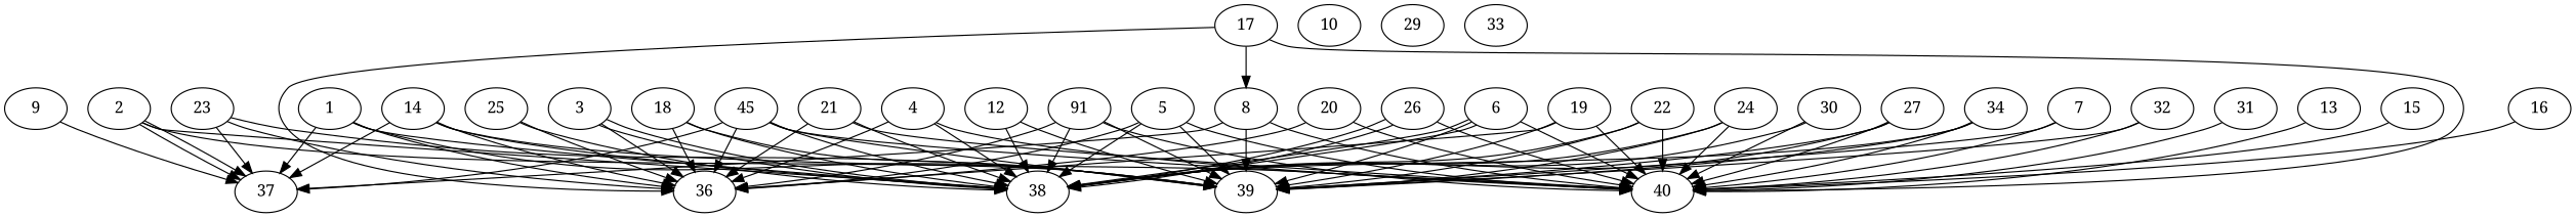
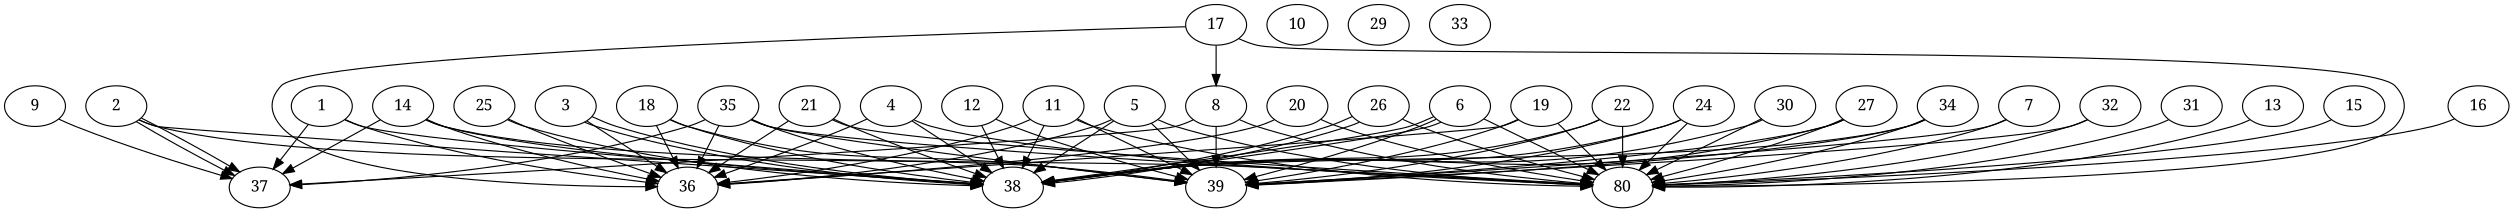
  digraph {
    fontname="Noto Serif"
    node [alpha=0.16 fontname="Noto Serif"]
    edge [fontname="Noto Serif"]
    1 [alpha=0.11 expect_size=17988608]
    36 [alpha=0.10 expect_size=23163904]
    37 [alpha=0.13 expect_size=14605312]
    38 [alpha=0.08 expect_size=32197632]
    39 [expect_size=49423360]
    2 [expect_size=45515776]
    3 [alpha=0.08 expect_size=16040960]
    4 [alpha=0.18 expect_size=46584832]
-   40 [alpha=0.15 expect_size=19934208]
+   40 [alpha=0.15 expect_size=19934208 label=80]
    5 [alpha=0.09 expect_size=6726656]
    6 [alpha=0.08 expect_size=47300608]
    7 [expect_size=40759296]
    8 [alpha=0.02 expect_size=25909248]
    9 [expect_size=6081536]
    10 [expect_size=15247360]
-   11 [alpha=0.02 expect_size=17190912 label=91]
+   11 [alpha=0.02 expect_size=17190912]
    12 [alpha=0.07 expect_size=43917312]
    13 [alpha=0.05 expect_size=35394560]
    14 [alpha=0.09 expect_size=7553024]
    15 [alpha=0.17 expect_size=49196032]
    16 [alpha=0.03 expect_size=24366080]
    17 [alpha=0.10 expect_size=43301888]
    18 [alpha=0.01 expect_size=34057216]
    19 [alpha=0.18 expect_size=37697536]
    20 [alpha=0.11 expect_size=29365248]
    21 [alpha=0.09 expect_size=20838400]
    22 [alpha=0.05 expect_size=24825856]
-   23 [alpha=0.05 expect_size=40560640]
    24 [alpha=0.02 expect_size=52268032]
    25 [alpha=0.00 expect_size=25591808]
    26 [expect_size=17754112]
    27 [alpha=0.07 expect_size=24624128]
    29 [alpha=0.08 expect_size=49472512]
    30 [alpha=0.12 expect_size=43879424]
    31 [alpha=0.01 expect_size=21775360]
    32 [alpha=0.07 expect_size=43094016]
    33 [alpha=0.06 expect_size=6550528]
    34 [alpha=0.06 expect_size=17314816]
-   35 [alpha=0.04 expect_size=22358016 label=45]
+   35 [alpha=0.04 expect_size=22358016]
    1 -> 36
    1 -> 37
    1 -> 38
-   1 -> 39
    2 -> 37
    2 -> 37
    2 -> 38
    2 -> 39
    3 -> 36
    3 -> 38
    3 -> 38
    4 -> 36
    4 -> 38
    4 -> 40
    5 -> 36
    5 -> 38
    5 -> 39
    5 -> 40
    6 -> 38
    6 -> 38
    6 -> 39
    6 -> 40
    7 -> 39
    7 -> 40
    8 -> 37
    8 -> 39
    8 -> 40
    9 -> 37
    11 -> 36
    11 -> 38
    11 -> 39
    11 -> 40
    12 -> 38
    12 -> 39
    13 -> 40
    14 -> 36
    14 -> 37
    14 -> 38
    14 -> 40
    15 -> 40
    16 -> 40
    17 -> 36
    17 -> 40
    17 -> 8
    18 -> 36
    18 -> 38
    18 -> 39
    19 -> 36
    19 -> 39
    19 -> 40
    20 -> 36
    20 -> 40
    21 -> 36
    21 -> 38
    21 -> 40
    22 -> 38
    22 -> 39
    22 -> 40
-   23 -> 36
-   23 -> 37
-   23 -> 39
    24 -> 38
    24 -> 39
    24 -> 40
    25 -> 36
    25 -> 38
    26 -> 38
    26 -> 38
    26 -> 40
    27 -> 38
    27 -> 39
    27 -> 40
    30 -> 38
    30 -> 40
    31 -> 40
    32 -> 39
    32 -> 40
    34 -> 38
    34 -> 39
    34 -> 40
    35 -> 36
    35 -> 37
    35 -> 38
    35 -> 39
    35 -> 40
  }
